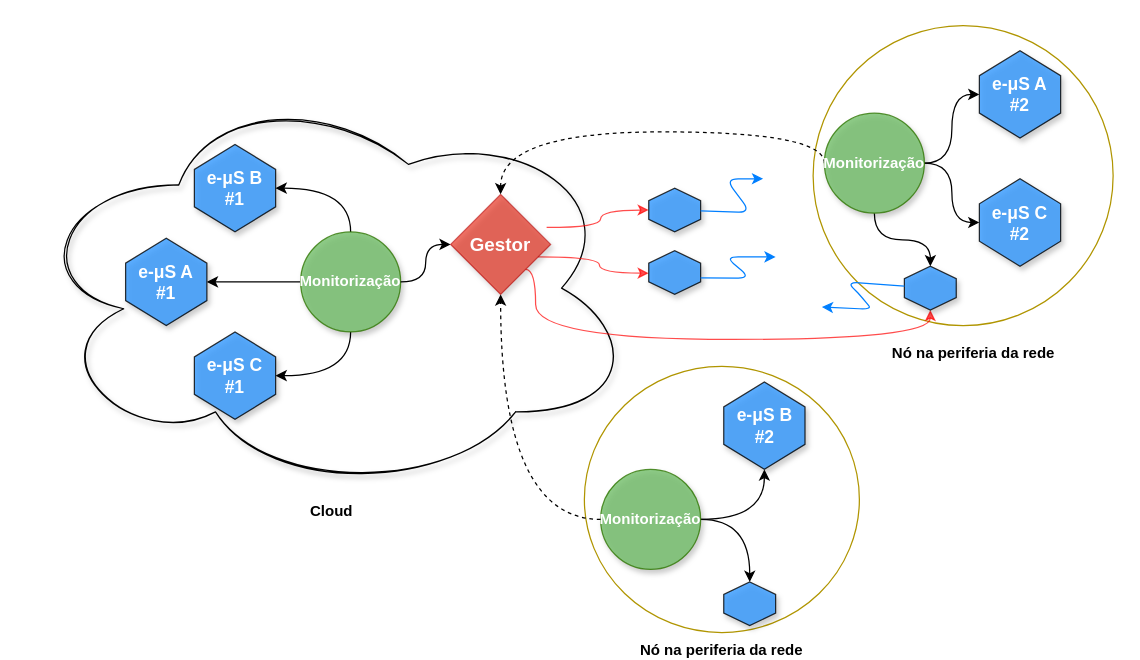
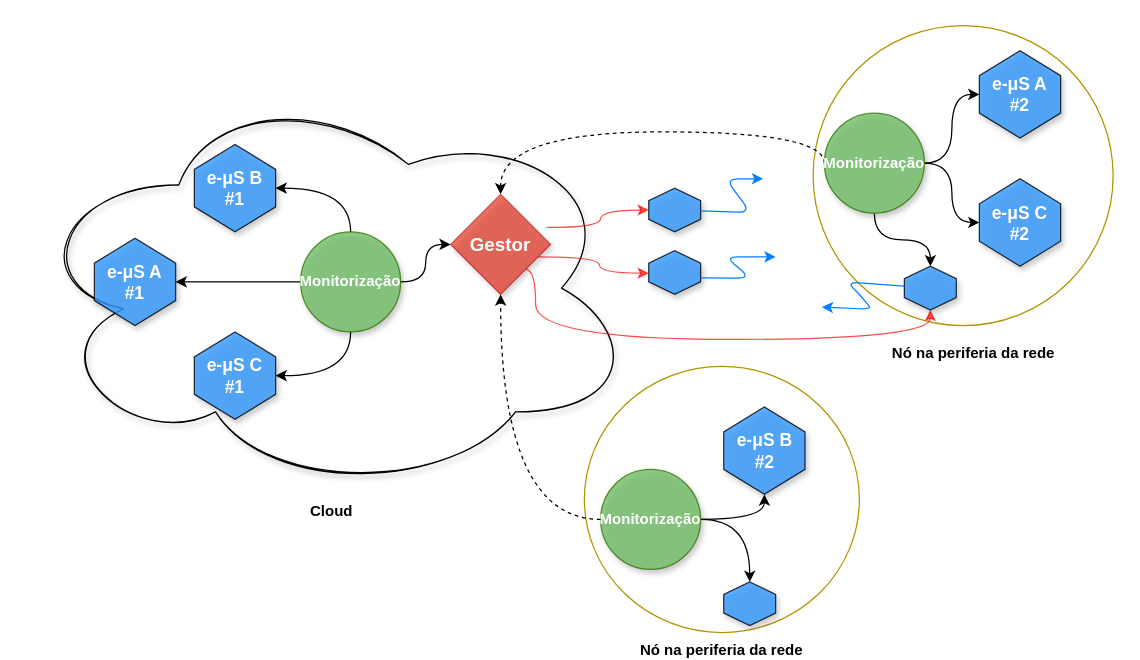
  <mxCell id="0" />
  <mxCell id="1" parent="0" />
  <mxCell id="2" value="&lt;b&gt;Nó na periferia da rede&lt;/b&gt;" style="ellipse;whiteSpace=wrap;html=1;aspect=fixed;shadow=0;sketch=0;labelPosition=center;verticalLabelPosition=bottom;align=center;verticalAlign=top;strokeColor=#B09500;fillColor=none;spacingLeft=17;spacingBottom=0;spacingTop=8;" vertex="1" parent="1"><mxGeometry x="650" y="20" width="240" height="240" as="geometry" /></mxCell>
  <mxCell id="3" value="&lt;b&gt;Cloud&lt;/b&gt;" style="ellipse;shape=cloud;whiteSpace=wrap;html=1;shadow=1;sketch=1;fillColor=none;labelPosition=center;verticalLabelPosition=bottom;align=center;verticalAlign=top;" vertex="1" parent="1"><mxGeometry x="20" y="65" width="490" height="330" as="geometry" /></mxCell>
  <mxCell id="4" style="edgeStyle=orthogonalEdgeStyle;rounded=0;orthogonalLoop=1;jettySize=auto;html=1;curved=1;exitX=0.5;exitY=0;exitDx=0;exitDy=0;entryX=0.5;entryY=0;entryDx=0;entryDy=0;" edge="1" parent="1" source="7" target="8"><mxGeometry relative="1" as="geometry"><Array as="points"><mxPoint x="280" y="150" /></Array></mxGeometry></mxCell>
  <mxCell id="5" style="edgeStyle=orthogonalEdgeStyle;curved=1;rounded=0;orthogonalLoop=1;jettySize=auto;html=1;" edge="1" parent="1" source="7" target="10"><mxGeometry relative="1" as="geometry" /></mxCell>
  <mxCell id="6" style="edgeStyle=orthogonalEdgeStyle;curved=1;rounded=0;orthogonalLoop=1;jettySize=auto;html=1;exitX=0.5;exitY=1;exitDx=0;exitDy=0;" edge="1" parent="1" source="7" target="9"><mxGeometry relative="1" as="geometry" /></mxCell>
  <mxCell id="7" value="Monitorização" style="ellipse;whiteSpace=wrap;html=1;aspect=fixed;strokeColor=#2D7600;fontColor=#ffffff;shadow=1;sketch=0;fillColor=#72BF69;opacity=80;fontStyle=1" vertex="1" parent="1"><mxGeometry x="240" y="185" width="80" height="80" as="geometry" /></mxCell>
  <mxCell id="8" value="&lt;b style=&quot;color: rgb(255 , 255 , 255) ; font-family: &amp;#34;arial&amp;#34; , sans-serif ; font-size: 14px ; text-align: left&quot;&gt;e-μS B&lt;br&gt;#1&lt;br&gt;&lt;/b&gt;" style="shape=hexagon;perimeter=hexagonPerimeter2;whiteSpace=wrap;html=1;fixedSize=1;shadow=1;sketch=0;strokeWidth=1;gradientColor=none;direction=south;fillColor=#3399FF;opacity=80;" vertex="1" parent="1"><mxGeometry x="155" y="115" width="65" height="70" as="geometry" /></mxCell>
  <mxCell id="9" value="&lt;b style=&quot;color: rgb(255 , 255 , 255) ; font-family: &amp;#34;arial&amp;#34; , sans-serif ; font-size: 14px ; text-align: left&quot;&gt;e-μS C&lt;br&gt;#1&lt;br&gt;&lt;/b&gt;" style="shape=hexagon;perimeter=hexagonPerimeter2;whiteSpace=wrap;html=1;fixedSize=1;shadow=1;sketch=0;strokeWidth=1;gradientColor=none;direction=south;fillColor=#3399FF;opacity=80;" vertex="1" parent="1"><mxGeometry x="155" y="265" width="65" height="70" as="geometry" /></mxCell>
- <mxCell id="10" value="&lt;b style=&quot;color: rgb(255 , 255 , 255) ; font-family: &amp;#34;arial&amp;#34; , sans-serif ; font-size: 14px ; text-align: left&quot;&gt;e-μS A&lt;br&gt;#1&lt;br&gt;&lt;/b&gt;" style="shape=hexagon;perimeter=hexagonPerimeter2;whiteSpace=wrap;html=1;fixedSize=1;shadow=1;sketch=0;strokeWidth=1;gradientColor=none;direction=south;fillColor=#3399FF;opacity=80;" vertex="1" parent="1"><mxGeometry x="100" y="190" width="65" height="70" as="geometry" /></mxCell>
+ <mxCell id="10" value="&lt;b style=&quot;color: rgb(255 , 255 , 255) ; font-family: &amp;#34;arial&amp;#34; , sans-serif ; font-size: 14px ; text-align: left&quot;&gt;e-μS A&lt;br&gt;#1&lt;br&gt;&lt;/b&gt;" style="shape=hexagon;perimeter=hexagonPerimeter2;whiteSpace=wrap;html=1;fixedSize=1;shadow=1;sketch=0;strokeWidth=1;gradientColor=none;direction=south;fillColor=#3399FF;opacity=80;" vertex="1" parent="1"><mxGeometry x="75" y="190" width="65" height="70" as="geometry" /></mxCell>
  <mxCell id="11" style="edgeStyle=orthogonalEdgeStyle;curved=1;rounded=0;orthogonalLoop=1;jettySize=auto;html=1;endArrow=none;endFill=0;startArrow=classic;startFill=1;" edge="1" parent="1" source="15" target="7"><mxGeometry relative="1" as="geometry" /></mxCell>
  <mxCell id="12" style="edgeStyle=orthogonalEdgeStyle;curved=1;rounded=0;orthogonalLoop=1;jettySize=auto;html=1;startArrow=none;startFill=0;endArrow=classic;endFill=1;fontSize=15;exitX=0.96;exitY=0.331;exitDx=0;exitDy=0;exitPerimeter=0;entryX=0.5;entryY=1;entryDx=0;entryDy=0;strokeColor=#FF0000;opacity=70;" edge="1" parent="1" source="15" target="29"><mxGeometry relative="1" as="geometry"><Array as="points"><mxPoint x="480" y="182" /><mxPoint x="480" y="168" /><mxPoint x="519" y="168" /></Array></mxGeometry></mxCell>
  <mxCell id="13" style="edgeStyle=orthogonalEdgeStyle;curved=1;rounded=0;orthogonalLoop=1;jettySize=auto;html=1;startArrow=none;startFill=0;endArrow=classic;endFill=1;fontSize=15;fillColor=#e51400;strokeColor=#FF0000;opacity=70;" edge="1" parent="1" source="15" target="30"><mxGeometry relative="1" as="geometry"><mxPoint x="519" y="185" as="targetPoint" /><Array as="points"><mxPoint x="479" y="205" /><mxPoint x="479" y="218" /></Array></mxGeometry></mxCell>
  <mxCell id="14" style="edgeStyle=orthogonalEdgeStyle;curved=1;rounded=0;orthogonalLoop=1;jettySize=auto;html=1;entryX=1;entryY=0.5;entryDx=0;entryDy=0;startArrow=none;startFill=0;endArrow=classic;endFill=1;fontSize=15;exitX=1;exitY=1;exitDx=0;exitDy=0;gradientColor=#ea6b66;fillColor=#f8cecc;strokeColor=#FF0000;opacity=70;" edge="1" parent="1" source="15" target="31"><mxGeometry relative="1" as="geometry"><Array as="points"><mxPoint x="428" y="271" /><mxPoint x="744" y="271" /></Array></mxGeometry></mxCell>
  <mxCell id="15" value="Gestor" style="rhombus;whiteSpace=wrap;html=1;aspect=fixed;shadow=1;sketch=0;fillColor=#e51400;opacity=60;strokeColor=#B20000;fontColor=#ffffff;strokeWidth=1;fontSize=15;fontStyle=1;" vertex="1" parent="1"><mxGeometry x="360" y="155" width="80" height="80" as="geometry" /></mxCell>
  <mxCell id="16" value="&lt;font color=&quot;#000000&quot;&gt;&lt;b&gt;Nó na periferia da rede&lt;/b&gt;&lt;/font&gt;" style="ellipse;whiteSpace=wrap;html=1;shadow=0;sketch=0;labelPosition=center;verticalLabelPosition=bottom;align=center;verticalAlign=top;direction=south;strokeColor=#B09500;fontColor=#ffffff;fillColor=none;" vertex="1" parent="1"><mxGeometry x="467" y="292.5" width="220" height="213" as="geometry" /></mxCell>
  <mxCell id="17" style="edgeStyle=orthogonalEdgeStyle;curved=1;rounded=0;orthogonalLoop=1;jettySize=auto;html=1;startArrow=none;startFill=0;endArrow=classic;endFill=1;fontSize=15;" edge="1" parent="1" source="21" target="25"><mxGeometry relative="1" as="geometry" /></mxCell>
  <mxCell id="18" style="edgeStyle=orthogonalEdgeStyle;curved=1;rounded=0;orthogonalLoop=1;jettySize=auto;html=1;startArrow=none;startFill=0;endArrow=classic;endFill=1;fontSize=15;" edge="1" parent="1" source="21" target="26"><mxGeometry relative="1" as="geometry" /></mxCell>
  <mxCell id="19" style="edgeStyle=orthogonalEdgeStyle;curved=1;rounded=0;orthogonalLoop=1;jettySize=auto;html=1;startArrow=none;startFill=0;endArrow=classic;endFill=1;fontSize=15;" edge="1" parent="1" source="21" target="31"><mxGeometry relative="1" as="geometry" /></mxCell>
  <mxCell id="20" style="edgeStyle=orthogonalEdgeStyle;curved=1;rounded=0;orthogonalLoop=1;jettySize=auto;html=1;dashed=1;startArrow=none;startFill=0;endArrow=classic;endFill=1;fontSize=15;exitX=0;exitY=0.5;exitDx=0;exitDy=0;" edge="1" parent="1" source="21" target="15"><mxGeometry relative="1" as="geometry"><Array as="points"><mxPoint x="659" y="105" /><mxPoint x="400" y="105" /></Array></mxGeometry></mxCell>
  <mxCell id="21" value="Monitorização" style="ellipse;whiteSpace=wrap;html=1;aspect=fixed;strokeColor=#2D7600;fontColor=#ffffff;shadow=1;sketch=0;fillColor=#72BF69;opacity=80;fontStyle=1" vertex="1" parent="1"><mxGeometry x="659" y="90" width="80" height="80" as="geometry" /></mxCell>
  <mxCell id="22" style="edgeStyle=orthogonalEdgeStyle;curved=1;rounded=0;orthogonalLoop=1;jettySize=auto;html=1;entryX=1;entryY=0.5;entryDx=0;entryDy=0;startArrow=none;startFill=0;endArrow=classic;endFill=1;fontSize=15;" edge="1" parent="1" source="24" target="27"><mxGeometry relative="1" as="geometry" /></mxCell>
  <mxCell id="23" style="edgeStyle=orthogonalEdgeStyle;curved=1;rounded=0;orthogonalLoop=1;jettySize=auto;html=1;startArrow=none;startFill=0;endArrow=classic;endFill=1;fontSize=15;" edge="1" parent="1" source="24" target="28"><mxGeometry relative="1" as="geometry" /></mxCell>
  <mxCell id="24" value="Monitorização" style="ellipse;whiteSpace=wrap;html=1;aspect=fixed;strokeColor=#2D7600;fontColor=#ffffff;shadow=1;sketch=0;fillColor=#72BF69;opacity=80;fontStyle=1" vertex="1" parent="1"><mxGeometry x="480" y="375" width="80" height="80" as="geometry" /></mxCell>
  <mxCell id="25" value="&lt;b style=&quot;color: rgb(255 , 255 , 255) ; font-family: &amp;#34;arial&amp;#34; , sans-serif ; font-size: 14px ; text-align: left&quot;&gt;e-μS A&lt;br&gt;#2&lt;br&gt;&lt;/b&gt;" style="shape=hexagon;perimeter=hexagonPerimeter2;whiteSpace=wrap;html=1;fixedSize=1;shadow=1;sketch=0;strokeWidth=1;gradientColor=none;direction=south;fillColor=#3399FF;opacity=80;" vertex="1" parent="1"><mxGeometry x="783" y="40" width="65" height="70" as="geometry" /></mxCell>
  <mxCell id="26" value="&lt;b style=&quot;color: rgb(255 , 255 , 255) ; font-family: &amp;#34;arial&amp;#34; , sans-serif ; font-size: 14px ; text-align: left&quot;&gt;e-μS C&lt;br&gt;#2&lt;br&gt;&lt;/b&gt;" style="shape=hexagon;perimeter=hexagonPerimeter2;whiteSpace=wrap;html=1;fixedSize=1;shadow=1;sketch=0;strokeWidth=1;gradientColor=none;direction=south;fillColor=#3399FF;opacity=80;" vertex="1" parent="1"><mxGeometry x="783" y="142.5" width="65" height="70" as="geometry" /></mxCell>
- <mxCell id="27" value="&lt;b style=&quot;color: rgb(255 , 255 , 255) ; font-family: &amp;#34;arial&amp;#34; , sans-serif ; font-size: 14px ; text-align: left&quot;&gt;e-μS B&lt;br&gt;#2&lt;br&gt;&lt;/b&gt;" style="shape=hexagon;perimeter=hexagonPerimeter2;whiteSpace=wrap;html=1;fixedSize=1;shadow=1;sketch=0;strokeWidth=1;gradientColor=none;direction=south;fillColor=#3399FF;opacity=80;" vertex="1" parent="1"><mxGeometry x="578.5" y="305" width="65" height="70" as="geometry" /></mxCell>
+ <mxCell id="27" value="&lt;b style=&quot;color: rgb(255 , 255 , 255) ; font-family: &amp;#34;arial&amp;#34; , sans-serif ; font-size: 14px ; text-align: left&quot;&gt;e-μS B&lt;br&gt;#2&lt;br&gt;&lt;/b&gt;" style="shape=hexagon;perimeter=hexagonPerimeter2;whiteSpace=wrap;html=1;fixedSize=1;shadow=1;sketch=0;strokeWidth=1;gradientColor=none;direction=south;fillColor=#3399FF;opacity=80;" vertex="1" parent="1"><mxGeometry x="578.5" y="325" width="65" height="70" as="geometry" /></mxCell>
  <mxCell id="28" value="" style="shape=hexagon;perimeter=hexagonPerimeter2;whiteSpace=wrap;html=1;fixedSize=1;shadow=1;sketch=0;strokeWidth=1;gradientColor=none;direction=south;fillColor=#3399FF;opacity=80;size=10;" vertex="1" parent="1"><mxGeometry x="578.5" y="465" width="41.5" height="35" as="geometry" /></mxCell>
  <mxCell id="29" value="" style="shape=hexagon;perimeter=hexagonPerimeter2;whiteSpace=wrap;html=1;fixedSize=1;shadow=1;sketch=0;strokeWidth=1;gradientColor=none;direction=south;fillColor=#3399FF;opacity=80;size=10;" vertex="1" parent="1"><mxGeometry x="518.5" y="150" width="41.5" height="35" as="geometry" /></mxCell>
  <mxCell id="30" value="" style="shape=hexagon;perimeter=hexagonPerimeter2;whiteSpace=wrap;html=1;fixedSize=1;shadow=1;sketch=0;strokeWidth=1;gradientColor=none;direction=south;fillColor=#3399FF;opacity=80;size=10;" vertex="1" parent="1"><mxGeometry x="518.5" y="200" width="41.5" height="35" as="geometry" /></mxCell>
  <mxCell id="31" value="" style="shape=hexagon;perimeter=hexagonPerimeter2;whiteSpace=wrap;html=1;fixedSize=1;shadow=1;sketch=0;strokeWidth=1;gradientColor=none;direction=south;fillColor=#3399FF;opacity=80;size=10;" vertex="1" parent="1"><mxGeometry x="723" y="212.5" width="41.5" height="35" as="geometry" /></mxCell>
  <mxCell id="32" style="edgeStyle=orthogonalEdgeStyle;curved=1;rounded=0;orthogonalLoop=1;jettySize=auto;html=1;entryX=0.5;entryY=1;entryDx=0;entryDy=0;startArrow=none;startFill=0;endArrow=classic;endFill=1;fontSize=15;dashed=1;" edge="1" parent="1" source="24" target="15"><mxGeometry relative="1" as="geometry" /></mxCell>
  <mxCell id="33" value="" style="endArrow=classic;html=1;fontSize=15;exitX=0.625;exitY=0;exitDx=0;exitDy=0;fillColor=#b1ddf0;strokeColor=#007FFF;" edge="1" parent="1" source="30"><mxGeometry width="50" height="50" relative="1" as="geometry"><mxPoint x="160" y="315" as="sourcePoint" /><mxPoint x="620" y="205" as="targetPoint" /><Array as="points"><mxPoint x="600" y="222" /><mxPoint x="580" y="205" /><mxPoint x="610" y="205" /></Array></mxGeometry></mxCell>
  <mxCell id="34" value="" style="endArrow=classic;html=1;fontSize=15;strokeColor=#007FFF;" edge="1" parent="1" source="29"><mxGeometry width="50" height="50" relative="1" as="geometry"><mxPoint x="560" y="169.375" as="sourcePoint" /><mxPoint x="610" y="143" as="targetPoint" /><Array as="points"><mxPoint x="600" y="169.5" /><mxPoint x="580" y="142.5" /><mxPoint x="610" y="142.5" /></Array></mxGeometry></mxCell>
  <mxCell id="35" value="" style="endArrow=classic;html=1;fontSize=15;fillColor=#b1ddf0;strokeColor=#007FFF;" edge="1" parent="1" source="31"><mxGeometry width="50" height="50" relative="1" as="geometry"><mxPoint x="666" y="220.5" as="sourcePoint" /><mxPoint x="657" y="245" as="targetPoint" /><Array as="points"><mxPoint x="677" y="225" /><mxPoint x="687" y="235" /><mxPoint x="697" y="247" /></Array></mxGeometry></mxCell>
